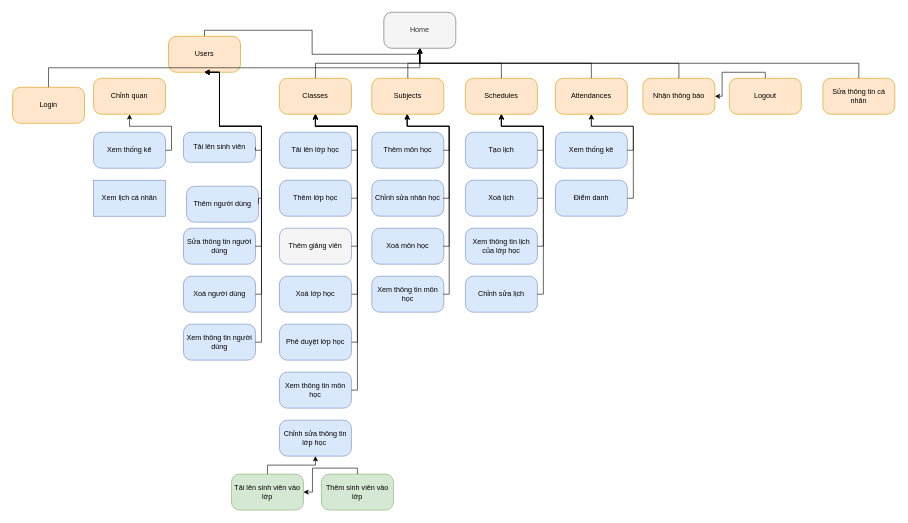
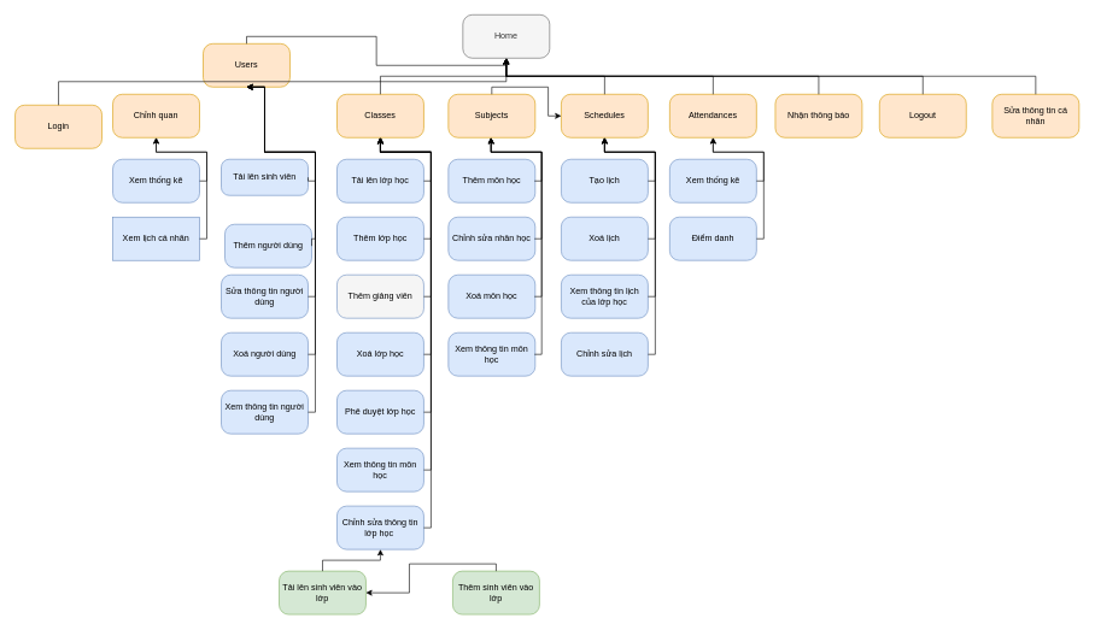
  <mxCell id="0" />
  <mxCell id="1" parent="0" />
  <mxCell id="2" value="Home" style="rounded=1;whiteSpace=wrap;html=1;arcSize=22;fillColor=#f5f5f5;strokeColor=#666666;fontColor=#333333;" vertex="1" parent="1"><mxGeometry x="639" y="20" width="120" height="60" as="geometry" /></mxCell>
  <mxCell id="3" value="Users" style="rounded=1;whiteSpace=wrap;html=1;arcSize=22;fillColor=#ffe6cc;strokeColor=#d79b00;" vertex="1" parent="1"><mxGeometry x="280" y="60" width="120" height="60" as="geometry" /></mxCell>
  <mxCell id="4" value="Classes" style="rounded=1;whiteSpace=wrap;html=1;arcSize=22;fillColor=#ffe6cc;strokeColor=#d79b00;" vertex="1" parent="1"><mxGeometry x="465" y="130" width="120" height="60" as="geometry" /></mxCell>
  <mxCell id="5" value="Subjects" style="rounded=1;whiteSpace=wrap;html=1;arcSize=22;fillColor=#ffe6cc;strokeColor=#d79b00;" vertex="1" parent="1"><mxGeometry x="619" y="130" width="120" height="60" as="geometry" /></mxCell>
  <mxCell id="6" value="Schedules" style="rounded=1;whiteSpace=wrap;html=1;arcSize=22;fillColor=#ffe6cc;strokeColor=#d79b00;" vertex="1" parent="1"><mxGeometry x="775" y="130" width="120" height="60" as="geometry" /></mxCell>
  <mxCell id="7" value="Attendances" style="rounded=1;whiteSpace=wrap;html=1;arcSize=22;fillColor=#ffe6cc;strokeColor=#d79b00;" vertex="1" parent="1"><mxGeometry x="925" y="130" width="120" height="60" as="geometry" /></mxCell>
  <mxCell id="8" value="Logout" style="rounded=1;whiteSpace=wrap;html=1;arcSize=22;fillColor=#ffe6cc;strokeColor=#d79b00;" vertex="1" parent="1"><mxGeometry x="1215" y="130" width="120" height="60" as="geometry" /></mxCell>
  <mxCell id="9" value="Login" style="rounded=1;whiteSpace=wrap;html=1;arcSize=22;fillColor=#ffe6cc;strokeColor=#d79b00;" vertex="1" parent="1"><mxGeometry x="20" y="145" width="120" height="60" as="geometry" /></mxCell>
- <mxCell id="10" value="" style="endArrow=classic;html=1;rounded=0;exitX=0.5;exitY=0;exitDx=0;exitDy=0;edgeStyle=orthogonalEdgeStyle;" edge="1" parent="1" source="8" target="70"><mxGeometry width="50" height="50" relative="1" as="geometry"><mxPoint x="445" y="30" as="sourcePoint" /><mxPoint x="495" y="-20" as="targetPoint" /></mxGeometry></mxCell>
+ <mxCell id="10" value="" style="endArrow=classic;html=1;rounded=0;exitX=0.5;exitY=0;exitDx=0;exitDy=0;entryX=0.5;entryY=1;entryDx=0;entryDy=0;edgeStyle=orthogonalEdgeStyle;" edge="1" parent="1" source="8" target="2"><mxGeometry width="50" height="50" relative="1" as="geometry"><mxPoint x="445" y="30" as="sourcePoint" /><mxPoint x="495" y="-20" as="targetPoint" /></mxGeometry></mxCell>
  <mxCell id="11" value="" style="endArrow=classic;html=1;rounded=0;exitX=0.5;exitY=0;exitDx=0;exitDy=0;entryX=0.5;entryY=1;entryDx=0;entryDy=0;edgeStyle=orthogonalEdgeStyle;" edge="1" parent="1" source="7" target="2"><mxGeometry width="50" height="50" relative="1" as="geometry"><mxPoint x="1145" y="140" as="sourcePoint" /><mxPoint x="689" y="80" as="targetPoint" /></mxGeometry></mxCell>
  <mxCell id="12" value="" style="endArrow=classic;html=1;rounded=0;exitX=0.5;exitY=0;exitDx=0;exitDy=0;entryX=0.5;entryY=1;entryDx=0;entryDy=0;edgeStyle=orthogonalEdgeStyle;" edge="1" parent="1" source="6" target="2"><mxGeometry width="50" height="50" relative="1" as="geometry"><mxPoint x="995" y="140" as="sourcePoint" /><mxPoint x="689" y="80" as="targetPoint" /></mxGeometry></mxCell>
- <mxCell id="13" value="" style="endArrow=classic;html=1;rounded=0;exitX=0.5;exitY=0;exitDx=0;exitDy=0;entryX=0.5;entryY=1;entryDx=0;entryDy=0;edgeStyle=orthogonalEdgeStyle;" edge="1" parent="1" source="5" target="2"><mxGeometry width="50" height="50" relative="1" as="geometry"><mxPoint x="845" y="140" as="sourcePoint" /><mxPoint x="689" y="80" as="targetPoint" /></mxGeometry></mxCell>
+ <mxCell id="13" value="" style="endArrow=classic;html=1;rounded=0;exitX=0.5;exitY=0;exitDx=0;exitDy=0;edgeStyle=orthogonalEdgeStyle;" edge="1" parent="1" source="5" target="6"><mxGeometry width="50" height="50" relative="1" as="geometry"><mxPoint x="845" y="140" as="sourcePoint" /><mxPoint x="689" y="80" as="targetPoint" /></mxGeometry></mxCell>
  <mxCell id="14" value="" style="endArrow=classic;html=1;rounded=0;exitX=0.5;exitY=0;exitDx=0;exitDy=0;entryX=0.5;entryY=1;entryDx=0;entryDy=0;edgeStyle=orthogonalEdgeStyle;" edge="1" parent="1" source="4" target="2"><mxGeometry width="50" height="50" relative="1" as="geometry"><mxPoint x="689" y="140" as="sourcePoint" /><mxPoint x="689" y="80" as="targetPoint" /></mxGeometry></mxCell>
  <mxCell id="15" value="" style="endArrow=classic;html=1;rounded=0;exitX=0.5;exitY=0;exitDx=0;exitDy=0;entryX=0.5;entryY=1;entryDx=0;entryDy=0;edgeStyle=orthogonalEdgeStyle;" edge="1" parent="1" source="3" target="2"><mxGeometry width="50" height="50" relative="1" as="geometry"><mxPoint x="699" y="150" as="sourcePoint" /><mxPoint x="699" y="90" as="targetPoint" /></mxGeometry></mxCell>
  <mxCell id="16" value="" style="endArrow=classic;html=1;rounded=0;exitX=0.5;exitY=0;exitDx=0;exitDy=0;entryX=0.5;entryY=1;entryDx=0;entryDy=0;edgeStyle=orthogonalEdgeStyle;" edge="1" parent="1" source="9" target="2"><mxGeometry width="50" height="50" relative="1" as="geometry"><mxPoint x="709" y="160" as="sourcePoint" /><mxPoint x="709" y="100" as="targetPoint" /></mxGeometry></mxCell>
  <mxCell id="17" value="Tải lên sinh viên" style="rounded=1;whiteSpace=wrap;html=1;arcSize=22;fillColor=#dae8fc;strokeColor=#6c8ebf;" vertex="1" parent="1"><mxGeometry x="305" y="220" width="120" height="50" as="geometry" /></mxCell>
  <mxCell id="18" value="Thêm người dùng" style="rounded=1;whiteSpace=wrap;html=1;arcSize=22;fillColor=#dae8fc;strokeColor=#6c8ebf;" vertex="1" parent="1"><mxGeometry x="310" y="310" width="120" height="60" as="geometry" /></mxCell>
  <mxCell id="19" value="Sửa thông tin người dùng" style="rounded=1;whiteSpace=wrap;html=1;arcSize=22;fillColor=#dae8fc;strokeColor=#6c8ebf;" vertex="1" parent="1"><mxGeometry x="305" y="380" width="120" height="60" as="geometry" /></mxCell>
  <mxCell id="20" value="Xoá người dùng" style="rounded=1;whiteSpace=wrap;html=1;arcSize=22;fillColor=#dae8fc;strokeColor=#6c8ebf;" vertex="1" parent="1"><mxGeometry x="305" y="460" width="120" height="60" as="geometry" /></mxCell>
  <mxCell id="21" value="Chỉnh quan" style="rounded=1;whiteSpace=wrap;html=1;arcSize=22;fillColor=#ffe6cc;strokeColor=#d79b00;" vertex="1" parent="1"><mxGeometry x="155" y="130" width="120" height="60" as="geometry" /></mxCell>
  <mxCell id="22" value="Xem thống kê" style="rounded=1;whiteSpace=wrap;html=1;arcSize=22;fillColor=#dae8fc;strokeColor=#6c8ebf;" vertex="1" parent="1"><mxGeometry x="155" y="220" width="120" height="60" as="geometry" /></mxCell>
  <mxCell id="23" value="Xem lịch cá nhân" style="whiteSpace=wrap;html=1;arcSize=22;fillColor=#dae8fc;strokeColor=#6c8ebf;rounded=0;" vertex="1" parent="1"><mxGeometry x="155" y="300" width="120" height="60" as="geometry" /></mxCell>
  <mxCell id="24" value="Tải lên lớp học" style="rounded=1;whiteSpace=wrap;html=1;arcSize=22;fillColor=#dae8fc;strokeColor=#6c8ebf;" vertex="1" parent="1"><mxGeometry x="465" y="220" width="120" height="60" as="geometry" /></mxCell>
  <mxCell id="25" value="Thêm lớp học" style="rounded=1;whiteSpace=wrap;html=1;arcSize=22;fillColor=#dae8fc;strokeColor=#6c8ebf;" vertex="1" parent="1"><mxGeometry x="465" y="300" width="120" height="60" as="geometry" /></mxCell>
  <mxCell id="26" value="Thêm giảng viên" style="rounded=1;whiteSpace=wrap;html=1;arcSize=22;fillColor=#f5f5f5;strokeColor=#6c8ebf;" vertex="1" parent="1"><mxGeometry x="465" y="380" width="120" height="60" as="geometry" /></mxCell>
  <mxCell id="27" value="Xoá lớp học" style="rounded=1;whiteSpace=wrap;html=1;arcSize=22;fillColor=#dae8fc;strokeColor=#6c8ebf;" vertex="1" parent="1"><mxGeometry x="465" y="460" width="120" height="60" as="geometry" /></mxCell>
  <mxCell id="28" value="Phê duyệt lớp học" style="rounded=1;whiteSpace=wrap;html=1;arcSize=22;fillColor=#dae8fc;strokeColor=#6c8ebf;" vertex="1" parent="1"><mxGeometry x="465" y="540" width="120" height="60" as="geometry" /></mxCell>
  <mxCell id="29" value="Chỉnh sửa thông tin lớp học&amp;nbsp;" style="rounded=1;whiteSpace=wrap;html=1;arcSize=22;fillColor=#dae8fc;strokeColor=#6c8ebf;" vertex="1" parent="1"><mxGeometry x="465" y="700" width="120" height="60" as="geometry" /></mxCell>
  <mxCell id="30" value="Tải lên sinh viên vào lớp" style="rounded=1;whiteSpace=wrap;html=1;arcSize=22;fillColor=#d5e8d4;strokeColor=#82b366;" vertex="1" parent="1"><mxGeometry x="385" y="790" width="120" height="60" as="geometry" /></mxCell>
- <mxCell id="31" value="Thêm sinh viên vào lớp" style="rounded=1;whiteSpace=wrap;html=1;arcSize=22;fillColor=#d5e8d4;strokeColor=#82b366;" vertex="1" parent="1"><mxGeometry x="535" y="790" width="120" height="60" as="geometry" /></mxCell>
+ <mxCell id="31" value="Thêm sinh viên vào lớp" style="rounded=1;whiteSpace=wrap;html=1;arcSize=22;fillColor=#d5e8d4;strokeColor=#82b366;" vertex="1" parent="1"><mxGeometry x="625" y="790" width="120" height="60" as="geometry" /></mxCell>
  <mxCell id="32" value="Thêm môn học" style="rounded=1;whiteSpace=wrap;html=1;arcSize=22;fillColor=#dae8fc;strokeColor=#6c8ebf;" vertex="1" parent="1"><mxGeometry x="619" y="220" width="120" height="60" as="geometry" /></mxCell>
  <mxCell id="33" value="Chỉnh sửa nhân học" style="rounded=1;whiteSpace=wrap;html=1;arcSize=22;fillColor=#dae8fc;strokeColor=#6c8ebf;" vertex="1" parent="1"><mxGeometry x="619" y="300" width="120" height="60" as="geometry" /></mxCell>
  <mxCell id="34" value="Xoá môn học" style="rounded=1;whiteSpace=wrap;html=1;arcSize=22;fillColor=#dae8fc;strokeColor=#6c8ebf;" vertex="1" parent="1"><mxGeometry x="619" y="380" width="120" height="60" as="geometry" /></mxCell>
  <mxCell id="35" value="Xem thông tin môn học" style="rounded=1;whiteSpace=wrap;html=1;arcSize=22;fillColor=#dae8fc;strokeColor=#6c8ebf;" vertex="1" parent="1"><mxGeometry x="619" y="460" width="120" height="60" as="geometry" /></mxCell>
  <mxCell id="36" value="Xem thông tin người dùng" style="rounded=1;whiteSpace=wrap;html=1;arcSize=22;fillColor=#dae8fc;strokeColor=#6c8ebf;" vertex="1" parent="1"><mxGeometry x="305" y="540" width="120" height="60" as="geometry" /></mxCell>
  <mxCell id="37" value="Xem thông tin môn học" style="rounded=1;whiteSpace=wrap;html=1;arcSize=22;fillColor=#dae8fc;strokeColor=#6c8ebf;" vertex="1" parent="1"><mxGeometry x="465" y="620" width="120" height="60" as="geometry" /></mxCell>
  <mxCell id="38" value="Tạo lịch" style="rounded=1;whiteSpace=wrap;html=1;arcSize=22;fillColor=#dae8fc;strokeColor=#6c8ebf;" vertex="1" parent="1"><mxGeometry x="775" y="220" width="120" height="60" as="geometry" /></mxCell>
  <mxCell id="39" value="Xoá lịch" style="rounded=1;whiteSpace=wrap;html=1;arcSize=22;fillColor=#dae8fc;strokeColor=#6c8ebf;" vertex="1" parent="1"><mxGeometry x="775" y="300" width="120" height="60" as="geometry" /></mxCell>
  <mxCell id="40" value="Chỉnh sửa lịch" style="rounded=1;whiteSpace=wrap;html=1;arcSize=22;fillColor=#dae8fc;strokeColor=#6c8ebf;" vertex="1" parent="1"><mxGeometry x="775" y="460" width="120" height="60" as="geometry" /></mxCell>
  <mxCell id="41" value="Xem thông tin lịch của lớp học" style="rounded=1;whiteSpace=wrap;html=1;arcSize=22;fillColor=#dae8fc;strokeColor=#6c8ebf;" vertex="1" parent="1"><mxGeometry x="775" y="380" width="120" height="60" as="geometry" /></mxCell>
  <mxCell id="42" value="Xem thống kê" style="rounded=1;whiteSpace=wrap;html=1;arcSize=22;fillColor=#dae8fc;strokeColor=#6c8ebf;" vertex="1" parent="1"><mxGeometry x="925" y="220" width="120" height="60" as="geometry" /></mxCell>
  <mxCell id="43" value="Điểm danh" style="rounded=1;whiteSpace=wrap;html=1;arcSize=22;fillColor=#dae8fc;strokeColor=#6c8ebf;" vertex="1" parent="1"><mxGeometry x="925" y="300" width="120" height="60" as="geometry" /></mxCell>
  <mxCell id="44" value="" style="endArrow=classic;html=1;rounded=0;exitX=1;exitY=0.5;exitDx=0;exitDy=0;entryX=0.5;entryY=1;entryDx=0;entryDy=0;edgeStyle=orthogonalEdgeStyle;" edge="1" parent="1" source="22" target="21"><mxGeometry width="50" height="50" relative="1" as="geometry"><mxPoint x="285" y="240" as="sourcePoint" /><mxPoint x="335" y="190" as="targetPoint" /><Array as="points"><mxPoint x="285" y="250" /><mxPoint x="285" y="210" /><mxPoint x="215" y="210" /></Array></mxGeometry></mxCell>
+ <mxCell id="45" value="" style="endArrow=classic;html=1;rounded=0;exitX=1;exitY=0.5;exitDx=0;exitDy=0;entryX=0.5;entryY=1;entryDx=0;entryDy=0;edgeStyle=orthogonalEdgeStyle;" edge="1" parent="1" source="23" target="21"><mxGeometry width="50" height="50" relative="1" as="geometry"><mxPoint x="285" y="260" as="sourcePoint" /><mxPoint x="225" y="200" as="targetPoint" /><Array as="points"><mxPoint x="285" y="330" /><mxPoint x="285" y="210" /><mxPoint x="215" y="210" /></Array></mxGeometry></mxCell>
  <mxCell id="46" value="" style="endArrow=classic;html=1;rounded=0;exitX=1;exitY=0.5;exitDx=0;exitDy=0;entryX=0.5;entryY=1;entryDx=0;entryDy=0;edgeStyle=orthogonalEdgeStyle;" edge="1" parent="1" source="17" target="3"><mxGeometry width="50" height="50" relative="1" as="geometry"><mxPoint x="425" y="250" as="sourcePoint" /><mxPoint x="365" y="190" as="targetPoint" /><Array as="points"><mxPoint x="435" y="250" /><mxPoint x="435" y="210" /><mxPoint x="365" y="210" /></Array></mxGeometry></mxCell>
  <mxCell id="47" value="" style="endArrow=classic;html=1;rounded=0;exitX=1;exitY=0.5;exitDx=0;exitDy=0;entryX=0.5;entryY=1;entryDx=0;entryDy=0;edgeStyle=orthogonalEdgeStyle;" edge="1" parent="1" source="18" target="3"><mxGeometry width="50" height="50" relative="1" as="geometry"><mxPoint x="425" y="330" as="sourcePoint" /><mxPoint x="365" y="190" as="targetPoint" /><Array as="points"><mxPoint x="435" y="330" /><mxPoint x="435" y="210" /><mxPoint x="365" y="210" /></Array></mxGeometry></mxCell>
  <mxCell id="48" value="" style="endArrow=classic;html=1;rounded=0;exitX=1;exitY=0.5;exitDx=0;exitDy=0;entryX=0.5;entryY=1;entryDx=0;entryDy=0;edgeStyle=orthogonalEdgeStyle;" edge="1" parent="1" source="19" target="3"><mxGeometry width="50" height="50" relative="1" as="geometry"><mxPoint x="435" y="340" as="sourcePoint" /><mxPoint x="375" y="200" as="targetPoint" /><Array as="points"><mxPoint x="435" y="410" /><mxPoint x="435" y="210" /><mxPoint x="365" y="210" /></Array></mxGeometry></mxCell>
  <mxCell id="49" value="" style="endArrow=classic;html=1;rounded=0;exitX=1;exitY=0.5;exitDx=0;exitDy=0;entryX=0.5;entryY=1;entryDx=0;entryDy=0;edgeStyle=orthogonalEdgeStyle;" edge="1" parent="1" source="20" target="3"><mxGeometry width="50" height="50" relative="1" as="geometry"><mxPoint x="435" y="420" as="sourcePoint" /><mxPoint x="375" y="200" as="targetPoint" /><Array as="points"><mxPoint x="435" y="490" /><mxPoint x="435" y="210" /><mxPoint x="365" y="210" /></Array></mxGeometry></mxCell>
  <mxCell id="50" value="" style="endArrow=classic;html=1;rounded=0;exitX=1;exitY=0.5;exitDx=0;exitDy=0;entryX=0.5;entryY=1;entryDx=0;entryDy=0;edgeStyle=orthogonalEdgeStyle;" edge="1" parent="1" source="36" target="3"><mxGeometry width="50" height="50" relative="1" as="geometry"><mxPoint x="435" y="500" as="sourcePoint" /><mxPoint x="375" y="200" as="targetPoint" /><Array as="points"><mxPoint x="435" y="570" /><mxPoint x="435" y="210" /><mxPoint x="365" y="210" /></Array></mxGeometry></mxCell>
  <mxCell id="51" value="" style="endArrow=classic;html=1;rounded=0;exitX=1;exitY=0.5;exitDx=0;exitDy=0;entryX=0.5;entryY=1;entryDx=0;entryDy=0;edgeStyle=orthogonalEdgeStyle;" edge="1" parent="1"><mxGeometry width="50" height="50" relative="1" as="geometry"><mxPoint x="585" y="250" as="sourcePoint" /><mxPoint x="525" y="190" as="targetPoint" /><Array as="points"><mxPoint x="595" y="250" /><mxPoint x="595" y="210" /><mxPoint x="525" y="210" /></Array></mxGeometry></mxCell>
  <mxCell id="52" value="" style="endArrow=classic;html=1;rounded=0;exitX=1;exitY=0.5;exitDx=0;exitDy=0;entryX=0.5;entryY=1;entryDx=0;entryDy=0;edgeStyle=orthogonalEdgeStyle;" edge="1" parent="1"><mxGeometry width="50" height="50" relative="1" as="geometry"><mxPoint x="585" y="330" as="sourcePoint" /><mxPoint x="525" y="190" as="targetPoint" /><Array as="points"><mxPoint x="595" y="330" /><mxPoint x="595" y="210" /><mxPoint x="525" y="210" /></Array></mxGeometry></mxCell>
  <mxCell id="53" value="" style="endArrow=classic;html=1;rounded=0;exitX=1;exitY=0.5;exitDx=0;exitDy=0;entryX=0.5;entryY=1;entryDx=0;entryDy=0;edgeStyle=orthogonalEdgeStyle;" edge="1" parent="1"><mxGeometry width="50" height="50" relative="1" as="geometry"><mxPoint x="585" y="410" as="sourcePoint" /><mxPoint x="525" y="190" as="targetPoint" /><Array as="points"><mxPoint x="595" y="410" /><mxPoint x="595" y="210" /><mxPoint x="525" y="210" /></Array></mxGeometry></mxCell>
  <mxCell id="54" value="" style="endArrow=classic;html=1;rounded=0;exitX=1;exitY=0.5;exitDx=0;exitDy=0;entryX=0.5;entryY=1;entryDx=0;entryDy=0;edgeStyle=orthogonalEdgeStyle;" edge="1" parent="1"><mxGeometry width="50" height="50" relative="1" as="geometry"><mxPoint x="585" y="490" as="sourcePoint" /><mxPoint x="525" y="190" as="targetPoint" /><Array as="points"><mxPoint x="595" y="490" /><mxPoint x="595" y="210" /><mxPoint x="525" y="210" /></Array></mxGeometry></mxCell>
  <mxCell id="55" value="" style="endArrow=classic;html=1;rounded=0;exitX=1;exitY=0.5;exitDx=0;exitDy=0;entryX=0.5;entryY=1;entryDx=0;entryDy=0;edgeStyle=orthogonalEdgeStyle;" edge="1" parent="1"><mxGeometry width="50" height="50" relative="1" as="geometry"><mxPoint x="585" y="570" as="sourcePoint" /><mxPoint x="525" y="190" as="targetPoint" /><Array as="points"><mxPoint x="595" y="570" /><mxPoint x="595" y="210" /><mxPoint x="525" y="210" /></Array></mxGeometry></mxCell>
  <mxCell id="56" value="" style="endArrow=classic;html=1;rounded=0;exitX=1;exitY=0.5;exitDx=0;exitDy=0;entryX=0.5;entryY=1;entryDx=0;entryDy=0;edgeStyle=orthogonalEdgeStyle;" edge="1" parent="1" source="37" target="4"><mxGeometry width="50" height="50" relative="1" as="geometry"><mxPoint x="595" y="580" as="sourcePoint" /><mxPoint x="535" y="200" as="targetPoint" /><Array as="points"><mxPoint x="595" y="650" /><mxPoint x="595" y="210" /><mxPoint x="525" y="210" /></Array></mxGeometry></mxCell>
+ <mxCell id="57" value="" style="endArrow=classic;html=1;rounded=0;exitX=1;exitY=0.5;exitDx=0;exitDy=0;entryX=0.5;entryY=1;entryDx=0;entryDy=0;edgeStyle=orthogonalEdgeStyle;" edge="1" parent="1" source="29" target="4"><mxGeometry width="50" height="50" relative="1" as="geometry"><mxPoint x="595" y="660" as="sourcePoint" /><mxPoint x="535" y="200" as="targetPoint" /><Array as="points"><mxPoint x="595" y="730" /><mxPoint x="595" y="210" /><mxPoint x="525" y="210" /></Array></mxGeometry></mxCell>
  <mxCell id="58" value="" style="endArrow=classic;html=1;rounded=0;exitX=1;exitY=0.5;exitDx=0;exitDy=0;entryX=0.5;entryY=1;entryDx=0;entryDy=0;edgeStyle=orthogonalEdgeStyle;" edge="1" parent="1"><mxGeometry width="50" height="50" relative="1" as="geometry"><mxPoint x="738" y="250" as="sourcePoint" /><mxPoint x="678" y="190" as="targetPoint" /><Array as="points"><mxPoint x="748" y="250" /><mxPoint x="748" y="210" /><mxPoint x="678" y="210" /></Array></mxGeometry></mxCell>
  <mxCell id="59" value="" style="endArrow=classic;html=1;rounded=0;exitX=1;exitY=0.5;exitDx=0;exitDy=0;entryX=0.5;entryY=1;entryDx=0;entryDy=0;edgeStyle=orthogonalEdgeStyle;" edge="1" parent="1"><mxGeometry width="50" height="50" relative="1" as="geometry"><mxPoint x="738" y="330" as="sourcePoint" /><mxPoint x="678" y="190" as="targetPoint" /><Array as="points"><mxPoint x="748" y="330" /><mxPoint x="748" y="210" /><mxPoint x="678" y="210" /></Array></mxGeometry></mxCell>
  <mxCell id="60" value="" style="endArrow=classic;html=1;rounded=0;exitX=1;exitY=0.5;exitDx=0;exitDy=0;entryX=0.5;entryY=1;entryDx=0;entryDy=0;edgeStyle=orthogonalEdgeStyle;" edge="1" parent="1"><mxGeometry width="50" height="50" relative="1" as="geometry"><mxPoint x="738" y="410" as="sourcePoint" /><mxPoint x="678" y="190" as="targetPoint" /><Array as="points"><mxPoint x="748" y="410" /><mxPoint x="748" y="210" /><mxPoint x="678" y="210" /></Array></mxGeometry></mxCell>
  <mxCell id="61" value="" style="endArrow=classic;html=1;rounded=0;exitX=1;exitY=0.5;exitDx=0;exitDy=0;entryX=0.5;entryY=1;entryDx=0;entryDy=0;edgeStyle=orthogonalEdgeStyle;" edge="1" parent="1"><mxGeometry width="50" height="50" relative="1" as="geometry"><mxPoint x="738" y="490" as="sourcePoint" /><mxPoint x="678" y="190" as="targetPoint" /><Array as="points"><mxPoint x="748" y="490" /><mxPoint x="748" y="210" /><mxPoint x="678" y="210" /></Array></mxGeometry></mxCell>
  <mxCell id="62" value="" style="endArrow=classic;html=1;rounded=0;exitX=1;exitY=0.5;exitDx=0;exitDy=0;entryX=0.5;entryY=1;entryDx=0;entryDy=0;edgeStyle=orthogonalEdgeStyle;" edge="1" parent="1"><mxGeometry width="50" height="50" relative="1" as="geometry"><mxPoint x="895" y="250" as="sourcePoint" /><mxPoint x="835" y="190" as="targetPoint" /><Array as="points"><mxPoint x="905" y="250" /><mxPoint x="905" y="210" /><mxPoint x="835" y="210" /></Array></mxGeometry></mxCell>
  <mxCell id="63" value="" style="endArrow=classic;html=1;rounded=0;exitX=1;exitY=0.5;exitDx=0;exitDy=0;entryX=0.5;entryY=1;entryDx=0;entryDy=0;edgeStyle=orthogonalEdgeStyle;" edge="1" parent="1"><mxGeometry width="50" height="50" relative="1" as="geometry"><mxPoint x="895" y="330" as="sourcePoint" /><mxPoint x="835" y="190" as="targetPoint" /><Array as="points"><mxPoint x="905" y="330" /><mxPoint x="905" y="210" /><mxPoint x="835" y="210" /></Array></mxGeometry></mxCell>
  <mxCell id="64" value="" style="endArrow=classic;html=1;rounded=0;exitX=1;exitY=0.5;exitDx=0;exitDy=0;entryX=0.5;entryY=1;entryDx=0;entryDy=0;edgeStyle=orthogonalEdgeStyle;" edge="1" parent="1"><mxGeometry width="50" height="50" relative="1" as="geometry"><mxPoint x="895" y="410" as="sourcePoint" /><mxPoint x="835" y="190" as="targetPoint" /><Array as="points"><mxPoint x="905" y="410" /><mxPoint x="905" y="210" /><mxPoint x="835" y="210" /></Array></mxGeometry></mxCell>
  <mxCell id="65" value="" style="endArrow=classic;html=1;rounded=0;exitX=1;exitY=0.5;exitDx=0;exitDy=0;entryX=0.5;entryY=1;entryDx=0;entryDy=0;edgeStyle=orthogonalEdgeStyle;" edge="1" parent="1"><mxGeometry width="50" height="50" relative="1" as="geometry"><mxPoint x="895" y="490" as="sourcePoint" /><mxPoint x="835" y="190" as="targetPoint" /><Array as="points"><mxPoint x="905" y="490" /><mxPoint x="905" y="210" /><mxPoint x="835" y="210" /></Array></mxGeometry></mxCell>
  <mxCell id="66" value="" style="endArrow=classic;html=1;rounded=0;exitX=1;exitY=0.5;exitDx=0;exitDy=0;entryX=0.5;entryY=1;entryDx=0;entryDy=0;edgeStyle=orthogonalEdgeStyle;" edge="1" parent="1"><mxGeometry width="50" height="50" relative="1" as="geometry"><mxPoint x="1045" y="250" as="sourcePoint" /><mxPoint x="985" y="190" as="targetPoint" /><Array as="points"><mxPoint x="1055" y="250" /><mxPoint x="1055" y="210" /><mxPoint x="985" y="210" /></Array></mxGeometry></mxCell>
  <mxCell id="67" value="" style="endArrow=classic;html=1;rounded=0;exitX=1;exitY=0.5;exitDx=0;exitDy=0;entryX=0.5;entryY=1;entryDx=0;entryDy=0;edgeStyle=orthogonalEdgeStyle;" edge="1" parent="1"><mxGeometry width="50" height="50" relative="1" as="geometry"><mxPoint x="1045" y="330" as="sourcePoint" /><mxPoint x="985" y="190" as="targetPoint" /><Array as="points"><mxPoint x="1055" y="330" /><mxPoint x="1055" y="210" /><mxPoint x="985" y="210" /></Array></mxGeometry></mxCell>
  <mxCell id="68" value="" style="endArrow=classic;html=1;rounded=0;exitX=0.5;exitY=0;exitDx=0;exitDy=0;edgeStyle=orthogonalEdgeStyle;" edge="1" parent="1" source="31" target="30"><mxGeometry width="50" height="50" relative="1" as="geometry"><mxPoint x="675" y="810" as="sourcePoint" /><mxPoint x="725" y="760" as="targetPoint" /></mxGeometry></mxCell>
  <mxCell id="69" value="" style="endArrow=classic;html=1;rounded=0;entryX=0.5;entryY=1;entryDx=0;entryDy=0;exitX=0.5;exitY=0;exitDx=0;exitDy=0;edgeStyle=orthogonalEdgeStyle;" edge="1" parent="1" source="30" target="29"><mxGeometry width="50" height="50" relative="1" as="geometry"><mxPoint x="605" y="800" as="sourcePoint" /><mxPoint x="535" y="770" as="targetPoint" /></mxGeometry></mxCell>
  <mxCell id="70" value="Nhận thông báo" style="rounded=1;whiteSpace=wrap;html=1;arcSize=22;fillColor=#ffe6cc;strokeColor=#d79b00;" vertex="1" parent="1"><mxGeometry x="1071" y="130" width="120" height="60" as="geometry" /></mxCell>
  <mxCell id="71" value="" style="endArrow=classic;html=1;rounded=0;exitX=0.5;exitY=0;exitDx=0;exitDy=0;entryX=0.5;entryY=1;entryDx=0;entryDy=0;edgeStyle=orthogonalEdgeStyle;" edge="1" parent="1" source="70" target="2"><mxGeometry width="50" height="50" relative="1" as="geometry"><mxPoint x="261" y="30" as="sourcePoint" /><mxPoint x="495" y="70" as="targetPoint" /></mxGeometry></mxCell>
  <mxCell id="72" value="Sửa thông tin cá nhân" style="rounded=1;whiteSpace=wrap;html=1;arcSize=22;fillColor=#ffe6cc;strokeColor=#d79b00;" vertex="1" parent="1"><mxGeometry x="1371" y="130" width="120" height="60" as="geometry" /></mxCell>
  <mxCell id="73" value="" style="endArrow=classic;html=1;rounded=0;exitX=0.5;exitY=0;exitDx=0;exitDy=0;entryX=0.5;entryY=1;entryDx=0;entryDy=0;edgeStyle=orthogonalEdgeStyle;" edge="1" parent="1" source="72" target="2"><mxGeometry width="50" height="50" relative="1" as="geometry"><mxPoint x="1291" y="140" as="sourcePoint" /><mxPoint x="825" y="70" as="targetPoint" /></mxGeometry></mxCell>
